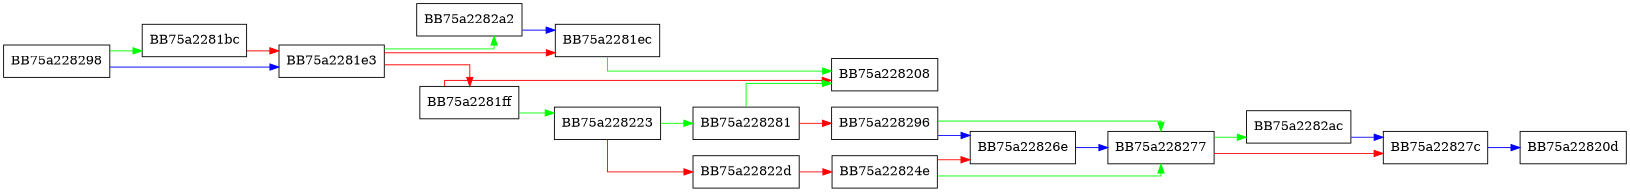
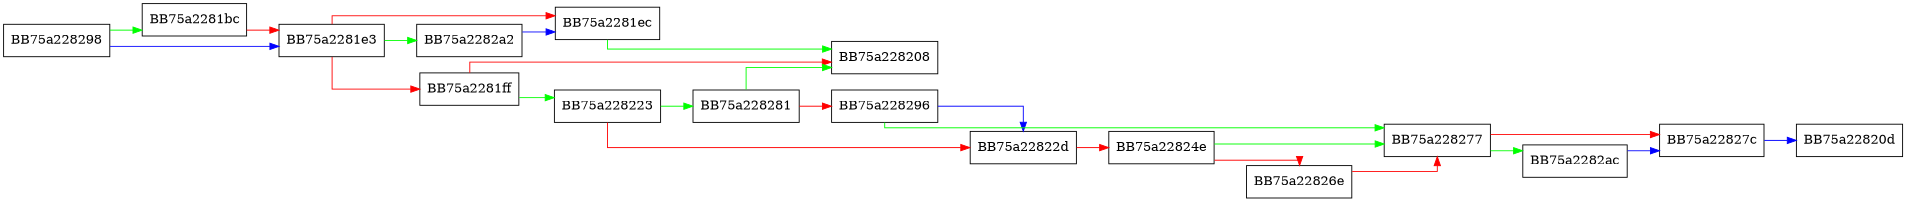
  digraph {
    rankdir=LR
    splines=ortho
    node [shape=box]
    edge [color=red]
    BB75a2281bc
    BB75a2281e3
    BB75a228298
    BB75a2282a2
    BB75a2281ec
    BB75a2281ff
    BB75a228208
    BB75a228223
    BB75a228281
    BB75a22822d
    BB75a228296
    BB75a22824e
    BB75a228277
    BB75a2282ac
    BB75a22827c
    BB75a22826e
    BB75a22820d
    BB75a2281bc -> BB75a2281e3
    BB75a2281e3 -> BB75a2282a2 [color=green]
    BB75a2281e3 -> BB75a2281ec
    BB75a2281e3 -> BB75a2281ff
    BB75a228298 -> BB75a2281bc [color=green]
    BB75a228298 -> BB75a2281e3 [color=blue]
    BB75a2282a2 -> BB75a2281ec [color=blue]
    BB75a2281ec -> BB75a228208 [color=green]
    BB75a2281ff -> BB75a228208
    BB75a2281ff -> BB75a228223 [color=green]
    BB75a228223 -> BB75a228281 [color=green]
    BB75a228223 -> BB75a22822d
    BB75a228281 -> BB75a228208 [color=green]
    BB75a228281 -> BB75a228296
    BB75a22822d -> BB75a22824e
-   BB75a228296 -> BB75a22826e [color=blue]
+   BB75a228296 -> BB75a22822d [color=blue]
    BB75a228296 -> BB75a228277 [color=green]
    BB75a22824e -> BB75a228277 [color=green]
    BB75a22824e -> BB75a22826e
    BB75a228277 -> BB75a2282ac [color=green]
    BB75a228277 -> BB75a22827c
    BB75a2282ac -> BB75a22827c [color=blue]
    BB75a22827c -> BB75a22820d [color=blue]
-   BB75a22826e -> BB75a228277 [color=blue]
+   BB75a22826e -> BB75a228277
  }
